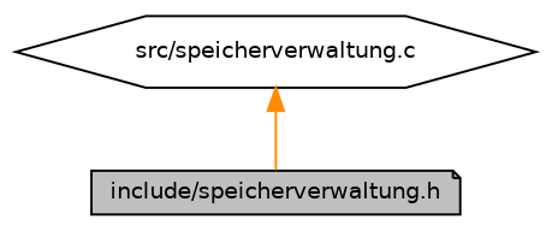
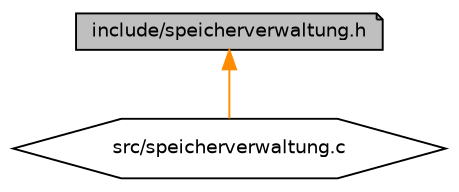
  digraph {
    node [color=black fontname=Helvetica fontsize=10 style=filled]
    n1 [fillcolor=grey75 fontcolor=black height=0.2 label="include/speicherverwaltung.h" shape=note width=0.4]
    n2 [fillcolor=white height=0.2 label="src/speicherverwaltung.c" shape=hexagon width=0.4]
-   n2 -> n1 [color=darkorange dir=back fontname=Helvetica fontsize=10 labelfontname=Helvetica labelfontsize=10 style=solid]
+   n1 -> n2 [color=darkorange dir=back fontname=Helvetica fontsize=10 labelfontname=Helvetica labelfontsize=10 style=solid]
  }
